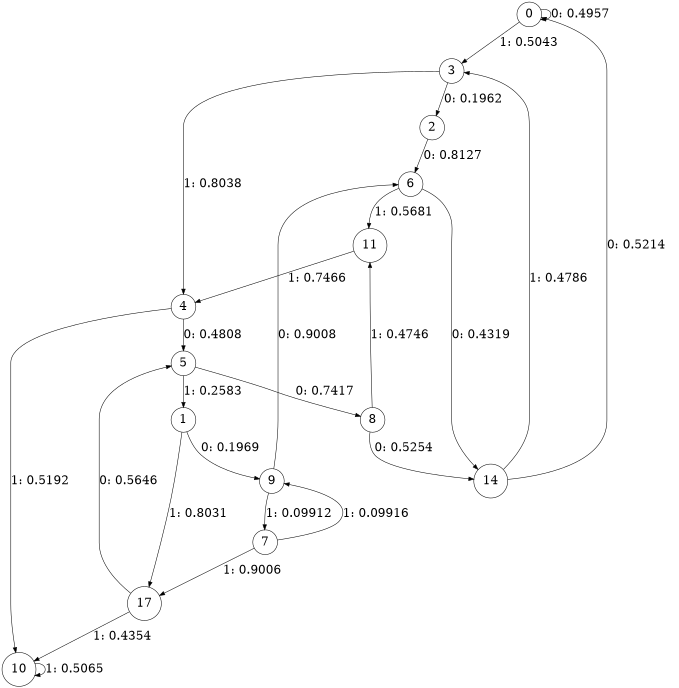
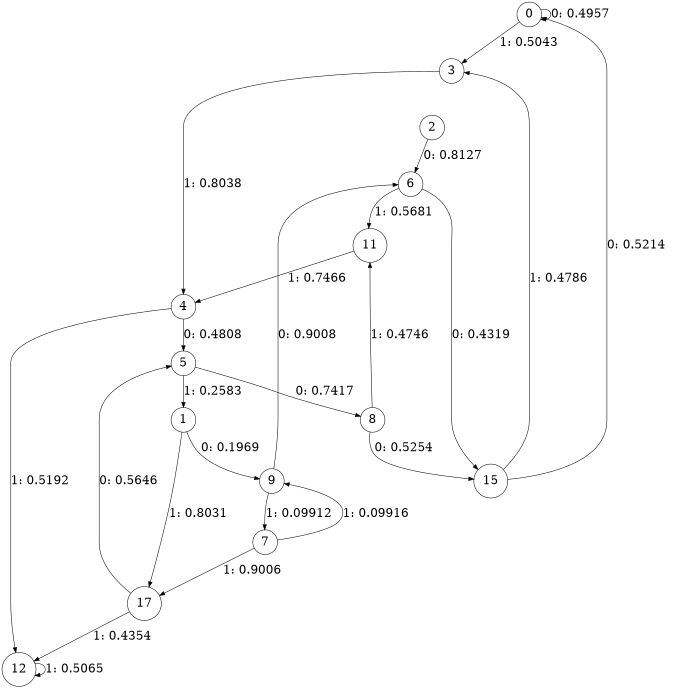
  digraph {
    node [fontsize=24 shape=circle]
    edge [fontsize=24]
    0
    3
    2
    4
    6
    5
-   12 [label=10]
+   12
    1
    9
    n10 [label=17]
    7
-   14
+   14 [label=15]
    11
    8
    0 -> 0 [label="0: 0.4957   "]
    0 -> 3 [label="1: 0.5043   "]
-   3 -> 2 [label="0: 0.1962   "]
    3 -> 4 [label="1: 0.8038   "]
    2 -> 6 [label="0: 0.8127   "]
    4 -> 5 [label="0: 0.4808   "]
    4 -> 12 [label="1: 0.5192   "]
    6 -> 14 [label="0: 0.4319   "]
    6 -> 11 [label="1: 0.5681   "]
    5 -> 1 [label="1: 0.2583   "]
    5 -> 8 [label="0: 0.7417   "]
    12 -> 12 [label="1: 0.5065   "]
    1 -> 9 [label="0: 0.1969   "]
    1 -> n10 [label="1: 0.8031   "]
    9 -> 6 [label="0: 0.9008   "]
    9 -> 7 [label="1: 0.09912  "]
    n10 -> 5 [label="0: 0.5646   "]
    n10 -> 12 [label="1: 0.4354   "]
    7 -> 9 [label="1: 0.09916  "]
    7 -> n10 [label="1: 0.9006   "]
    14 -> 0 [label="0: 0.5214   "]
    14 -> 3 [label="1: 0.4786   "]
    11 -> 4 [label="1: 0.7466   "]
    8 -> 14 [label="0: 0.5254   "]
    8 -> 11 [label="1: 0.4746   "]
  }
